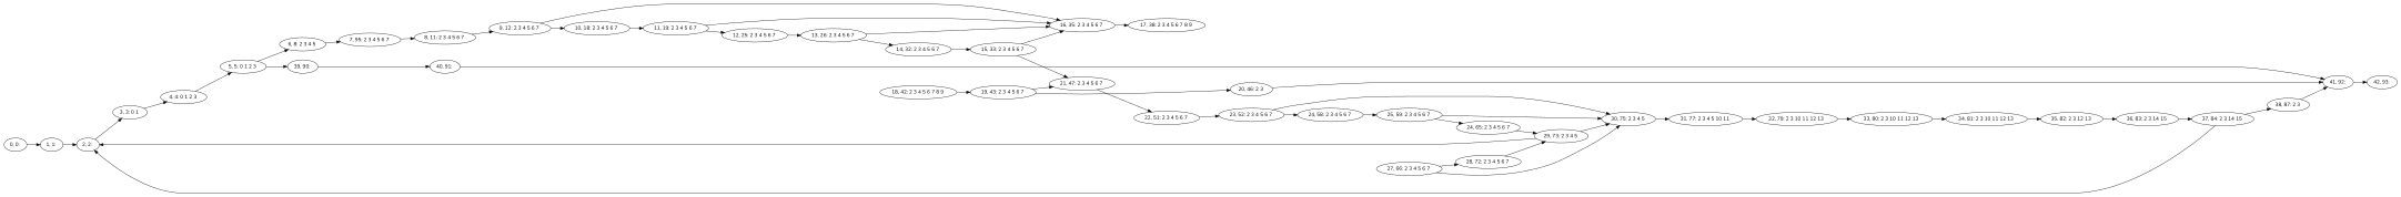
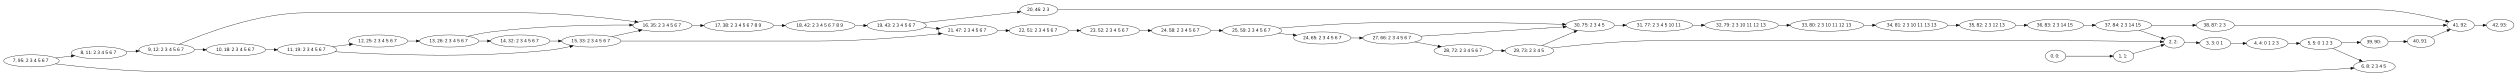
  digraph {
    fontname=Nunito
    rankdir=LR
    node [fontname=Nunito]
    edge [fontname=Nunito]
    n1 [label="0, 0: "]
    n2 [label="1, 1: "]
    n3 [label="2, 2: "]
    n4 [label="3, 3: 0 1 "]
    n5 [label="4, 4: 0 1 2 3 "]
    n6 [label="5, 5: 0 1 2 3 "]
    n7 [label="6, 8: 2 3 4 5 "]
    n8 [label="39, 90: "]
    n9 [label="7, 95: 2 3 4 5 6 7 "]
    n10 [label="40, 91: "]
    n11 [label="8, 11: 2 3 4 5 6 7 "]
    n12 [label="9, 12: 2 3 4 5 6 7 "]
    n13 [label="10, 18: 2 3 4 5 6 7 "]
    n14 [label="16, 35: 2 3 4 5 6 7 "]
    n15 [label="11, 19: 2 3 4 5 6 7 "]
    n16 [label="17, 38: 2 3 4 5 6 7 8 9 "]
    n17 [label="12, 25: 2 3 4 5 6 7 "]
    n18 [label="13, 26: 2 3 4 5 6 7 "]
    n19 [label="14, 32: 2 3 4 5 6 7 "]
    n20 [label="15, 33: 2 3 4 5 6 7 "]
    n21 [label="21, 47: 2 3 4 5 6 7 "]
    n22 [label="22, 51: 2 3 4 5 6 7 "]
    n23 [label="18, 42: 2 3 4 5 6 7 8 9 "]
    n24 [label="19, 43: 2 3 4 5 6 7 "]
    n25 [label="20, 46: 2 3 "]
    n26 [label="41, 92: "]
    n27 [label="42, 93: "]
    n28 [label="23, 52: 2 3 4 5 6 7 "]
    n29 [label="24, 58: 2 3 4 5 6 7 "]
    n30 [label="30, 75: 2 3 4 5 "]
    n31 [label="25, 59: 2 3 4 5 6 7 "]
    n32 [label="31, 77: 2 3 4 5 10 11 "]
    n33 [label="24, 65: 2 3 4 5 6 7"]
    n34 [label="27, 66: 2 3 4 5 6 7 "]
    n35 [label="28, 72: 2 3 4 5 6 7 "]
    n36 [label="29, 73: 2 3 4 5 "]
    n37 [label="32, 79: 2 3 10 11 12 13 "]
    n38 [label="33, 80: 2 3 10 11 12 13 "]
-   n39 [label="34, 81: 2 3 10 11 12 13 "]
+   n39 [label="34, 81: 2 3 10 11 13 13"]
    n40 [label="35, 82: 2 3 12 13 "]
    n41 [label="36, 83: 2 3 14 15 "]
    n42 [label="37, 84: 2 3 14 15 "]
    n43 [label="38, 87: 2 3 "]
    n1 -> n2
    n2 -> n3
    n3 -> n4
    n4 -> n5
    n5 -> n6
    n6 -> n7
    n6 -> n8
-   n7 -> n9
+   n9 -> n7
    n8 -> n10
    n9 -> n11
    n10 -> n26
    n11 -> n12
    n12 -> n13
    n12 -> n14
    n13 -> n15
    n14 -> n16
-   n15 -> n14
+   n15 -> n20
    n15 -> n17
+   n16 -> n23
    n17 -> n18
    n18 -> n14
    n18 -> n19
    n19 -> n20
    n20 -> n14
    n20 -> n21
    n21 -> n22
    n22 -> n28
    n23 -> n24
    n24 -> n21
    n24 -> n25
    n25 -> n26
    n26 -> n27
    n28 -> n29
-   n28 -> n30
    n29 -> n31
    n30 -> n32
    n31 -> n30
    n31 -> n33
    n32 -> n37
-   n33 -> n36
+   n33 -> n34
    n34 -> n30
    n34 -> n35
    n35 -> n36
    n36 -> n3
    n36 -> n30
    n37 -> n38
    n38 -> n39
    n39 -> n40
    n40 -> n41
    n41 -> n42
    n42 -> n3
    n42 -> n43
    n43 -> n26
  }
